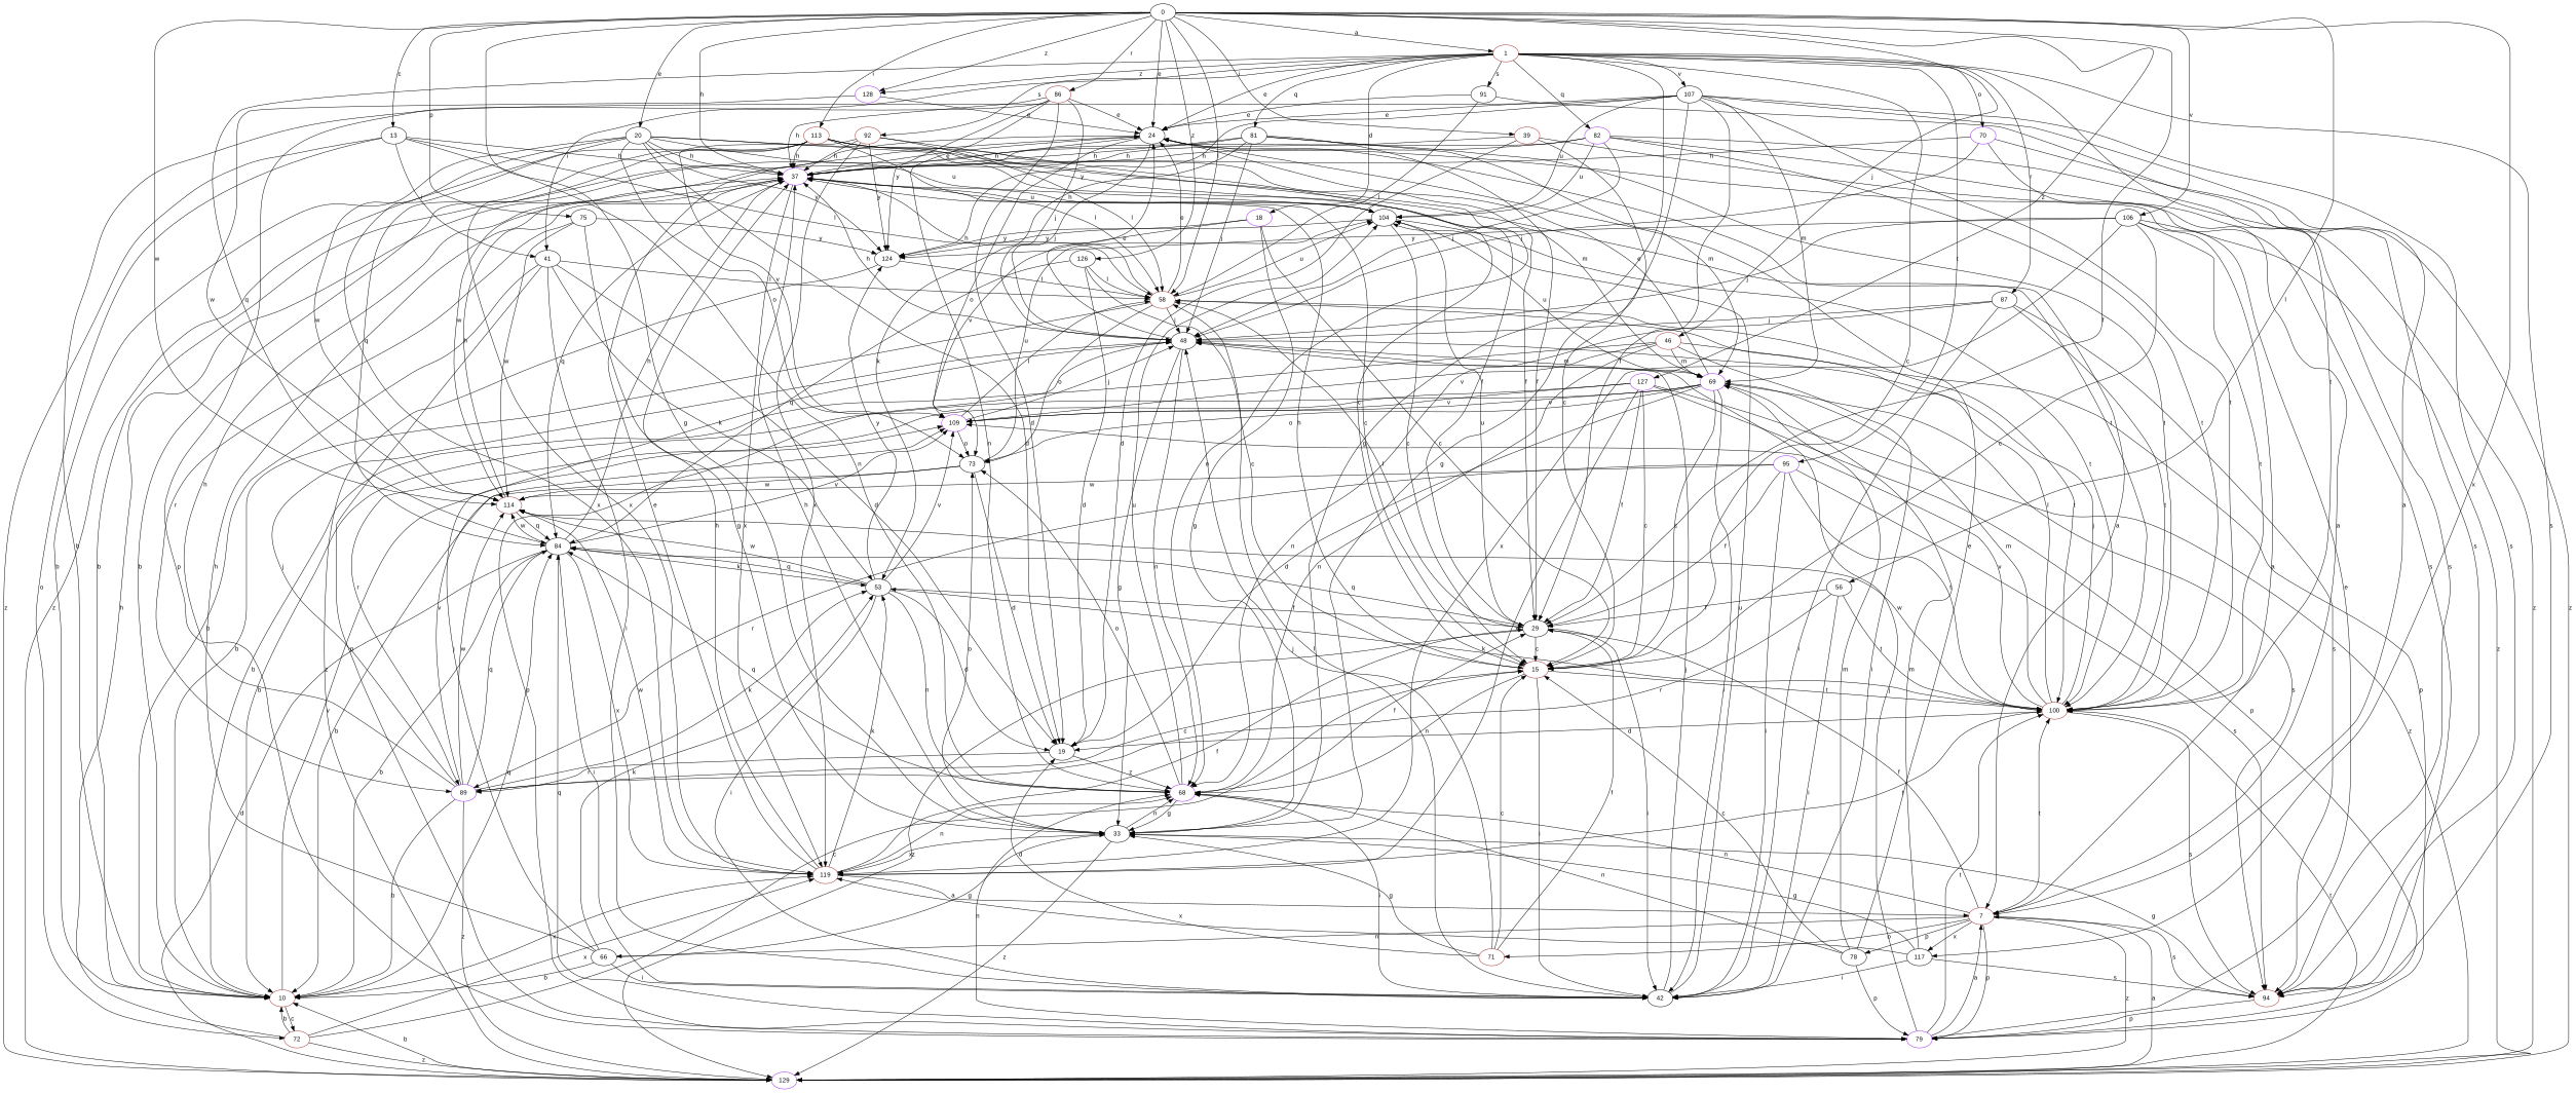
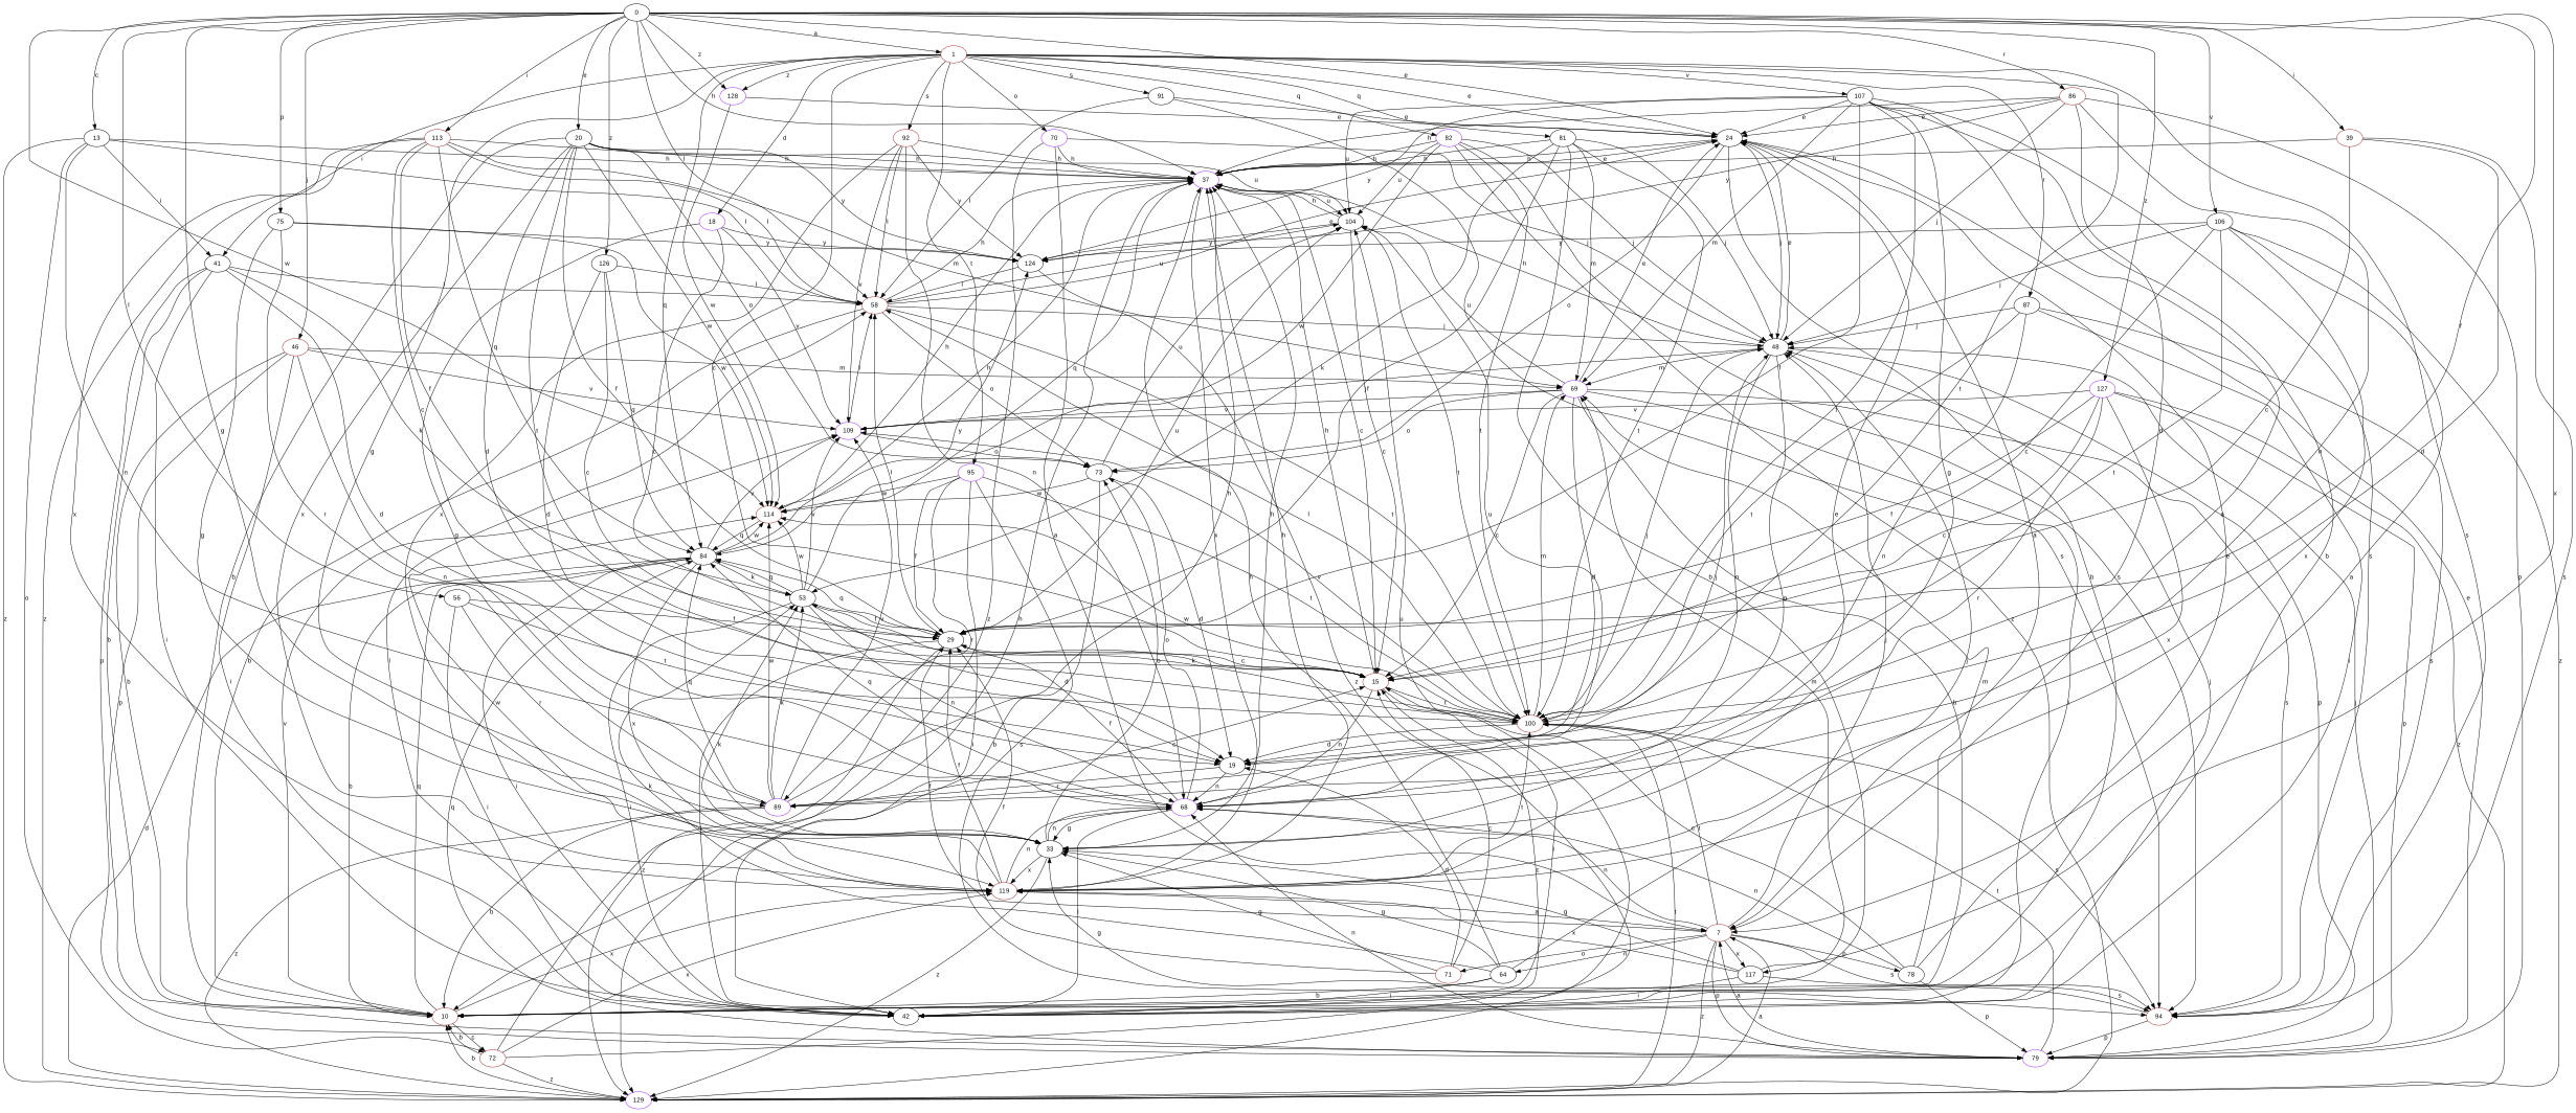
  strict digraph {
    fontname="Liberation Sans"
    node [color=black fontname="Liberation Sans"]
    edge [fontname="Liberation Sans"]
    1 [color=brown]
    0
    13
    20
    24
    29
    33
    37 [color=purple]
    39 [color=brown]
    46 [color=brown]
    56
    58 [color=brown]
    75
    86 [color=brown]
    106
    113 [color=brown]
    114 [color=brown]
    117
    126
    127 [color=purple]
    128 [color=purple]
    15 [color=brown]
    18 [color=purple]
    41
    70 [color=purple]
    81
    82 [color=purple]
    84
    87
    91
    92 [color=brown]
    94 [color=brown]
    95 [color=purple]
    100 [color=brown]
    107
    68 [color=purple]
    129 [color=purple]
    72 [color=brown]
    10 [color=brown]
    119 [color=brown]
    124
    19
    73
    104
    n45 [color=brown label=7]
    48
    42
    79 [color=purple]
    109 [color=purple]
    n50 [color=purple label=69]
    89 [color=purple]
    53
-   64 [label=66]
+   64
    71 [color=brown]
    78
    1 -> 24 [label=e]
    1 -> 33 [label=g]
    1 -> 128 [label=z]
    1 -> 15 [label=c]
    1 -> 18 [label=d]
    1 -> 41 [label=i]
    1 -> 70 [label=o]
    1 -> 81 [label=q]
    1 -> 82 [label=q]
    1 -> 84 [label=q]
    1 -> 87 [label=r]
    1 -> 91 [label=s]
    1 -> 92 [label=s]
    1 -> 94 [label=s]
    1 -> 95 [label=t]
    1 -> 100 [label=t]
    1 -> 107 [label=v]
    0 -> 1 [label=a]
    0 -> 13 [label=c]
    0 -> 20 [label=e]
    0 -> 24 [label=e]
    0 -> 29 [label=f]
    0 -> 33 [label=g]
    0 -> 37 [label=h]
    0 -> 39 [label=i]
    0 -> 46 [label=j]
    0 -> 56 [label=l]
    0 -> 58 [label=l]
    0 -> 75 [label=p]
    0 -> 86 [label=r]
    0 -> 106 [label=v]
    0 -> 113 [label=i]
    0 -> 114 [label=w]
    0 -> 117 [label=x]
    0 -> 126 [label=z]
    0 -> 127 [label=z]
    0 -> 128 [label=z]
    13 -> 37 [label=h]
    13 -> 58 [label=l]
    13 -> 41 [label=i]
    13 -> 68 [label=n]
    13 -> 129 [label=z]
    13 -> 72 [label=o]
    20 -> 29 [label=f]
    20 -> 37 [label=h]
    20 -> 114 [label=w]
    20 -> 100 [label=t]
    20 -> 10 [label=b]
    20 -> 119 [label=x]
    20 -> 124 [label=y]
    20 -> 19 [label=d]
    20 -> 73 [label=o]
    20 -> 104 [label=u]
    24 -> 37 [label=h]
    24 -> 10 [label=b]
    24 -> 73 [label=o]
    24 -> n45 [label=a]
    24 -> 48 [label=j]
    29 -> 58 [label=l]
    29 -> 15 [label=c]
    29 -> 84 [label=q]
    29 -> 129 [label=z]
    29 -> 104 [label=u]
    29 -> 42 [label=i]
    33 -> 37 [label=h]
    33 -> 68 [label=n]
    33 -> 129 [label=z]
    33 -> 119 [label=x]
    33 -> 73 [label=o]
    37 -> 24 [label=e]
    37 -> 15 [label=c]
    37 -> 84 [label=q]
    37 -> 119 [label=x]
    37 -> 104 [label=u]
    39 -> 37 [label=h]
    39 -> 15 [label=c]
    39 -> 94 [label=s]
    39 -> 19 [label=d]
    46 -> 68 [label=n]
    46 -> 10 [label=b]
    46 -> 42 [label=i]
    46 -> 79 [label=p]
    46 -> 109 [label=v]
    46 -> n50 [label=m]
    56 -> 29 [label=f]
    56 -> 100 [label=t]
    56 -> 42 [label=i]
    56 -> 89 [label=r]
    58 -> 24 [label=e]
    58 -> 37 [label=h]
    58 -> 100 [label=t]
    58 -> 10 [label=b]
    58 -> 73 [label=o]
    58 -> 104 [label=u]
    58 -> 48 [label=j]
    75 -> 33 [label=g]
    75 -> 114 [label=w]
    75 -> 124 [label=y]
    75 -> 89 [label=r]
    86 -> 24 [label=e]
    86 -> 37 [label=h]
    86 -> 68 [label=n]
    86 -> 124 [label=y]
    86 -> 19 [label=d]
    86 -> 48 [label=j]
    86 -> 79 [label=p]
    106 -> 15 [label=c]
    106 -> 100 [label=t]
    106 -> 129 [label=z]
    106 -> 119 [label=x]
    106 -> 124 [label=y]
    106 -> n45 [label=a]
    106 -> 48 [label=j]
    113 -> 29 [label=f]
    113 -> 37 [label=h]
    113 -> 58 [label=l]
    113 -> 15 [label=c]
    113 -> 84 [label=q]
    113 -> 129 [label=z]
    113 -> 119 [label=x]
    113 -> n50 [label=m]
    114 -> 37 [label=h]
    114 -> 84 [label=q]
    117 -> 33 [label=g]
    117 -> 94 [label=s]
    117 -> 119 [label=x]
    117 -> 42 [label=i]
    117 -> n50 [label=m]
    126 -> 58 [label=l]
    126 -> 15 [label=c]
    126 -> 84 [label=q]
    126 -> 19 [label=d]
    127 -> 29 [label=f]
    127 -> 15 [label=c]
    127 -> 129 [label=z]
    127 -> 119 [label=x]
    127 -> 79 [label=p]
    127 -> 109 [label=v]
    127 -> 89 [label=r]
    128 -> 24 [label=e]
    128 -> 114 [label=w]
    15 -> 37 [label=h]
    15 -> 100 [label=t]
    15 -> 68 [label=n]
    15 -> 42 [label=i]
    18 -> 33 [label=g]
    18 -> 15 [label=c]
    18 -> 124 [label=y]
    18 -> 109 [label=v]
    41 -> 58 [label=l]
    41 -> 10 [label=b]
    41 -> 19 [label=d]
    41 -> 42 [label=i]
    41 -> 79 [label=p]
    41 -> 53 [label=k]
    70 -> 37 [label=h]
    70 -> 129 [label=z]
    70 -> n45 [label=a]
    70 -> 48 [label=j]
    81 -> 29 [label=f]
    81 -> 37 [label=h]
    81 -> 100 [label=t]
    81 -> 10 [label=b]
    81 -> 48 [label=j]
    81 -> n50 [label=m]
    81 -> 53 [label=k]
    82 -> 37 [label=h]
    82 -> 114 [label=w]
    82 -> 94 [label=s]
    82 -> 100 [label=t]
    82 -> 129 [label=z]
    82 -> 104 [label=u]
    82 -> 48 [label=j]
    84 -> 37 [label=h]
    84 -> 114 [label=w]
    84 -> 129 [label=d]
    84 -> 10 [label=b]
    84 -> 119 [label=x]
    84 -> 42 [label=i]
    84 -> 109 [label=v]
    84 -> 53 [label=k]
    87 -> 94 [label=s]
    87 -> 100 [label=t]
    87 -> 68 [label=n]
    87 -> 48 [label=j]
    87 -> 42 [label=i]
    91 -> 24 [label=e]
    91 -> 58 [label=l]
    91 -> 94 [label=s]
    92 -> 37 [label=h]
    92 -> 58 [label=l]
    92 -> 68 [label=n]
    92 -> 119 [label=x]
    92 -> 124 [label=y]
    92 -> 109 [label=v]
    94 -> 33 [label=g]
    94 -> 79 [label=p]
    95 -> 29 [label=f]
    95 -> 114 [label=w]
    95 -> 94 [label=s]
    95 -> 100 [label=t]
    95 -> 42 [label=i]
    95 -> 89 [label=r]
    100 -> 58 [label=l]
    100 -> 114 [label=w]
    100 -> 94 [label=s]
    100 -> 19 [label=d]
    100 -> 48 [label=j]
    100 -> 109 [label=v]
    100 -> n50 [label=m]
    100 -> 53 [label=k]
    107 -> 24 [label=e]
    107 -> 29 [label=f]
    107 -> 33 [label=g]
    107 -> 94 [label=s]
    107 -> 100 [label=t]
    107 -> 10 [label=b]
    107 -> 124 [label=y]
    107 -> 104 [label=u]
    107 -> n45 [label=a]
    107 -> n50 [label=m]
    68 -> 29 [label=f]
    68 -> 33 [label=g]
    68 -> 84 [label=q]
    68 -> 73 [label=o]
    68 -> 104 [label=u]
    68 -> 42 [label=i]
    129 -> 100 [label=t]
    129 -> 10 [label=b]
    129 -> n45 [label=a]
    72 -> 37 [label=h]
    72 -> 15 [label=c]
    72 -> 129 [label=z]
    72 -> 10 [label=b]
    72 -> 119 [label=x]
    10 -> 84 [label=q]
    10 -> 72 [label=c]
    10 -> 119 [label=x]
    10 -> 109 [label=v]
    119 -> 24 [label=e]
    119 -> 29 [label=f]
    119 -> 37 [label=h]
    119 -> 114 [label=w]
    119 -> 100 [label=t]
    119 -> 68 [label=n]
    119 -> n45 [label=a]
    119 -> 53 [label=k]
    124 -> 58 [label=l]
    124 -> 129 [label=z]
-   19 -> 68 [label=z]
+   19 -> 68 [label=n]
    19 -> 89 [label=r]
    73 -> 114 [label=w]
    73 -> 10 [label=b]
    73 -> 19 [label=d]
    73 -> 104 [label=u]
    104 -> 37 [label=h]
    104 -> 15 [label=c]
    104 -> 100 [label=t]
    104 -> 124 [label=y]
    n45 -> 29 [label=f]
    n45 -> 117 [label=x]
    n45 -> 94 [label=s]
    n45 -> 100 [label=t]
    n45 -> 68 [label=n]
    n45 -> 129 [label=z]
-   71 -> 48 [label=j]
+   n45 -> 48 [label=j]
    n45 -> 79 [label=p]
    n45 -> 64 [label=n]
    n45 -> 71 [label=o]
    n45 -> 78 [label=p]
    48 -> 24 [label=e]
    48 -> 33 [label=g]
    48 -> 37 [label=h]
    48 -> 68 [label=n]
    48 -> 79 [label=p]
    48 -> n50 [label=m]
    42 -> 58 [label=l]
    42 -> 104 [label=u]
    42 -> 48 [label=j]
    79 -> 24 [label=e]
    79 -> 84 [label=q]
    79 -> 100 [label=t]
    79 -> 68 [label=n]
    79 -> n45 [label=a]
    79 -> 48 [label=j]
    109 -> 58 [label=l]
    109 -> 73 [label=o]
    109 -> 48 [label=j]
    n50 -> 24 [label=e]
    n50 -> 15 [label=c]
    n50 -> 94 [label=s]
    n50 -> 10 [label=b]
    n50 -> 19 [label=d]
    n50 -> 73 [label=o]
    n50 -> 104 [label=u]
    n50 -> 42 [label=i]
    n50 -> 109 [label=v]
    89 -> 37 [label=h]
    89 -> 114 [label=w]
    89 -> 15 [label=c]
    89 -> 84 [label=q]
    89 -> 129 [label=z]
    89 -> 10 [label=b]
    89 -> 48 [label=j]
    89 -> 109 [label=v]
    89 -> 53 [label=k]
    53 -> 29 [label=f]
    53 -> 114 [label=w]
    53 -> 84 [label=q]
    53 -> 68 [label=n]
    53 -> 124 [label=y]
    53 -> 19 [label=d]
    53 -> 42 [label=i]
    53 -> 109 [label=v]
    64 -> 33 [label=g]
    64 -> 37 [label=h]
    64 -> 10 [label=b]
    64 -> 48 [label=j]
    64 -> 42 [label=i]
    64 -> 53 [label=k]
    71 -> 29 [label=f]
    71 -> 33 [label=g]
    71 -> 15 [label=c]
    71 -> 19 [label=d]
    78 -> 24 [label=e]
    78 -> 15 [label=c]
    78 -> 68 [label=n]
    78 -> 79 [label=p]
    78 -> n50 [label=m]
  }
